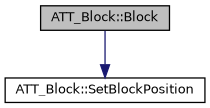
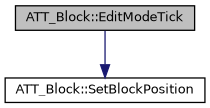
  digraph {
    rankdir=TB
    node [color=black fontname=Helvetica fontsize=10 shape=record style=filled]
-   n1 [fillcolor=grey75 fontcolor=black height=0.2 label="ATT_Block::Block" width=0.4]
+   n1 [fillcolor=grey75 fontcolor=black height=0.2 label="ATT_Block::EditModeTick" width=0.4]
    n2 [fillcolor=white height=0.2 label="ATT_Block::SetBlockPosition" width=0.4]
    n1 -> n2 [color=midnightblue fontname=Helvetica fontsize=10 labelfontname=Helvetica labelfontsize=10 style=solid]
  }
